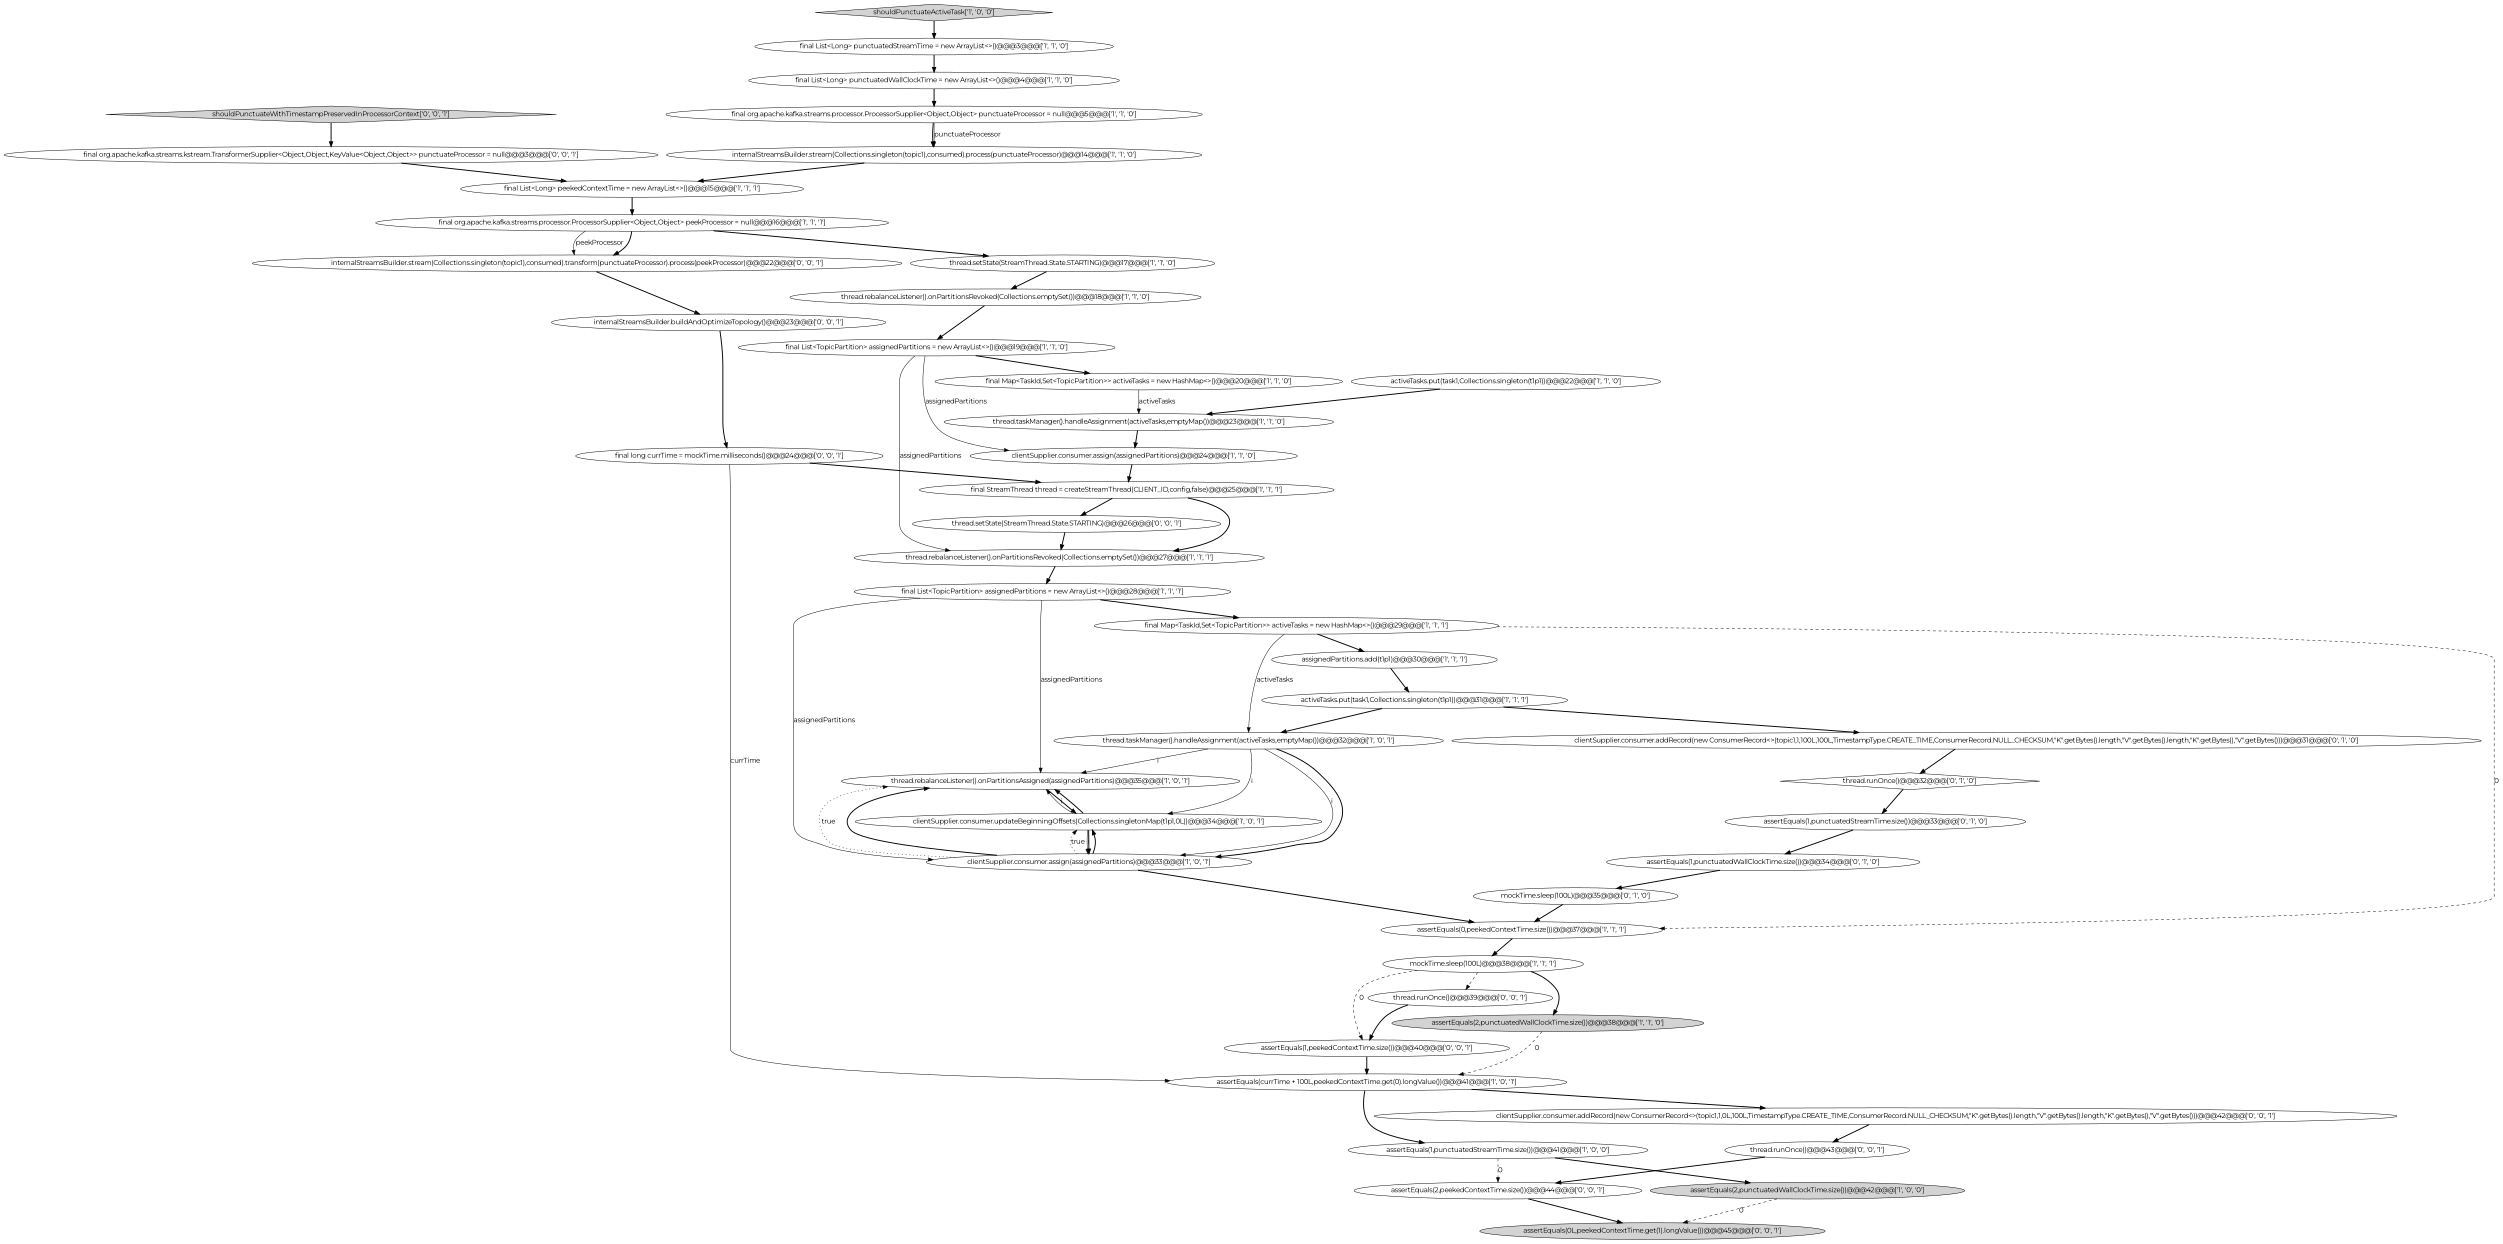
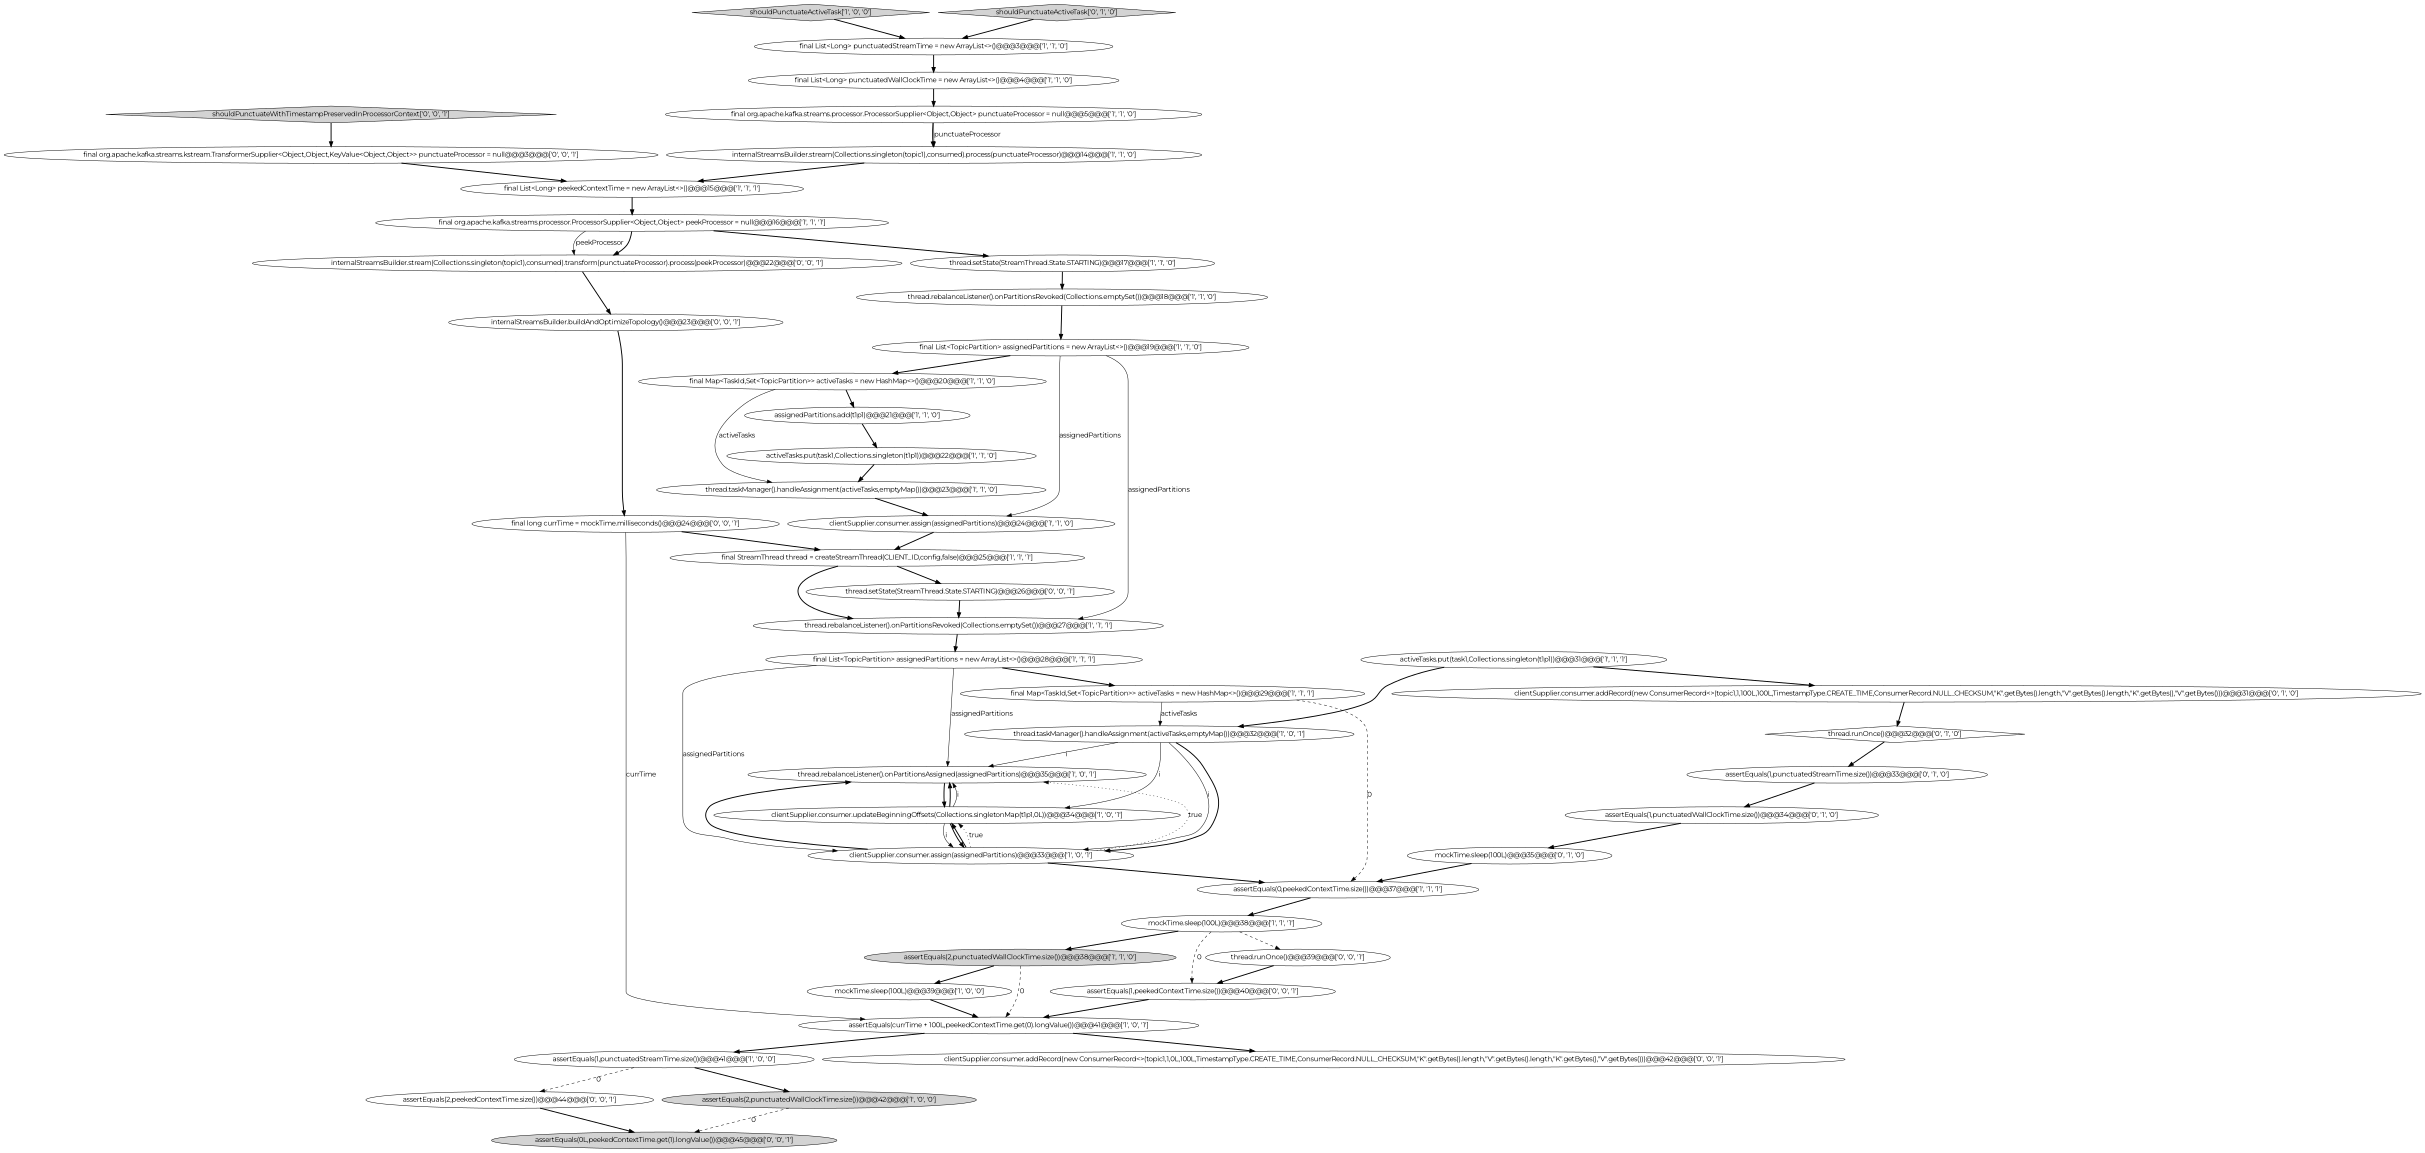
  digraph {
    fontname=Montserrat
    node [fillcolor=white fontname=Montserrat shape=ellipse style=filled]
    edge [fontname=Montserrat style=bold]
    n1 [label="assertEquals(2,peekedContextTime.size())@@@44@@@['0', '0', '1']"]
    n2 [fillcolor=lightgray label="assertEquals(0L,peekedContextTime.get(1).longValue())@@@45@@@['0', '0', '1']"]
    n3 [label="internalStreamsBuilder.stream(Collections.singleton(topic1),consumed).transform(punctuateProcessor).process(peekProcessor)@@@22@@@['0', '0', '1']"]
    n4 [label="internalStreamsBuilder.buildAndOptimizeTopology()@@@23@@@['0', '0', '1']"]
    n5 [label="final long currTime = mockTime.milliseconds()@@@24@@@['0', '0', '1']"]
    n6 [label="final StreamThread thread = createStreamThread(CLIENT_ID,config,false)@@@25@@@['1', '1', '1']"]
    n7 [label="thread.rebalanceListener().onPartitionsRevoked(Collections.emptySet())@@@27@@@['1', '1', '1']"]
    n8 [label="thread.setState(StreamThread.State.STARTING)@@@26@@@['0', '0', '1']"]
    n9 [label="final List<TopicPartition> assignedPartitions = new ArrayList<>()@@@28@@@['1', '1', '1']"]
    n10 [label="clientSupplier.consumer.assign(assignedPartitions)@@@24@@@['1', '1', '0']"]
    n11 [label="assertEquals(currTime + 100L,peekedContextTime.get(0).longValue())@@@41@@@['1', '0', '1']"]
    n12 [label="final Map<TaskId,Set<TopicPartition>> activeTasks = new HashMap<>()@@@20@@@['1', '1', '0']"]
+   n13 [label="assignedPartitions.add(t1p1)@@@21@@@['1', '1', '0']"]
    n14 [label="thread.taskManager().handleAssignment(activeTasks,emptyMap())@@@23@@@['1', '1', '0']"]
    n15 [label="activeTasks.put(task1,Collections.singleton(t1p1))@@@22@@@['1', '1', '0']"]
    n16 [label="final org.apache.kafka.streams.kstream.TransformerSupplier<Object,Object,KeyValue<Object,Object>> punctuateProcessor = null@@@3@@@['0', '0', '1']"]
    n17 [label="final List<Long> peekedContextTime = new ArrayList<>()@@@15@@@['1', '1', '1']"]
    n18 [label="final org.apache.kafka.streams.processor.ProcessorSupplier<Object,Object> peekProcessor = null@@@16@@@['1', '1', '1']"]
    n19 [label="final List<Long> punctuatedWallClockTime = new ArrayList<>()@@@4@@@['1', '1', '0']"]
    n20 [label="final org.apache.kafka.streams.processor.ProcessorSupplier<Object,Object> punctuateProcessor = null@@@5@@@['1', '1', '0']"]
    n21 [label="internalStreamsBuilder.stream(Collections.singleton(topic1),consumed).process(punctuateProcessor)@@@14@@@['1', '1', '0']"]
    n22 [fillcolor=lightgray label="assertEquals(2,punctuatedWallClockTime.size())@@@42@@@['1', '0', '0']"]
    n23 [label="mockTime.sleep(100L)@@@35@@@['0', '1', '0']"]
    n24 [label="assertEquals(0,peekedContextTime.size())@@@37@@@['1', '1', '1']"]
    n25 [label="mockTime.sleep(100L)@@@38@@@['1', '1', '1']"]
    n26 [label="activeTasks.put(task1,Collections.singleton(t1p1))@@@31@@@['1', '1', '1']"]
    n27 [label="clientSupplier.consumer.addRecord(new ConsumerRecord<>(topic1,1,100L,100L,TimestampType.CREATE_TIME,ConsumerRecord.NULL_CHECKSUM,\"K\".getBytes().length,\"V\".getBytes().length,\"K\".getBytes(),\"V\".getBytes()))@@@31@@@['0', '1', '0']"]
    n28 [label="thread.taskManager().handleAssignment(activeTasks,emptyMap())@@@32@@@['1', '0', '1']"]
    n29 [label="thread.runOnce()@@@32@@@['0', '1', '0']" shape=diamond]
    n30 [label="thread.rebalanceListener().onPartitionsAssigned(assignedPartitions)@@@35@@@['1', '0', '1']"]
    n31 [label="clientSupplier.consumer.updateBeginningOffsets(Collections.singletonMap(t1p1,0L))@@@34@@@['1', '0', '1']"]
    n32 [label="clientSupplier.consumer.assign(assignedPartitions)@@@33@@@['1', '0', '1']"]
    n33 [label="final List<TopicPartition> assignedPartitions = new ArrayList<>()@@@19@@@['1', '1', '0']"]
    n34 [label="final Map<TaskId,Set<TopicPartition>> activeTasks = new HashMap<>()@@@29@@@['1', '1', '1']"]
-   n35 [label="assignedPartitions.add(t1p1)@@@30@@@['1', '1', '1']"]
    n36 [label="assertEquals(1,punctuatedStreamTime.size())@@@33@@@['0', '1', '0']"]
    n37 [fillcolor=lightgray label="assertEquals(2,punctuatedWallClockTime.size())@@@38@@@['1', '1', '0']"]
    n38 [label="assertEquals(1,peekedContextTime.size())@@@40@@@['0', '0', '1']"]
    n39 [label="thread.runOnce()@@@39@@@['0', '0', '1']"]
+   n40 [label="mockTime.sleep(100L)@@@39@@@['1', '0', '0']"]
    n41 [label="assertEquals(1,punctuatedStreamTime.size())@@@41@@@['1', '0', '0']"]
    n42 [label="clientSupplier.consumer.addRecord(new ConsumerRecord<>(topic1,1,0L,100L,TimestampType.CREATE_TIME,ConsumerRecord.NULL_CHECKSUM,\"K\".getBytes().length,\"V\".getBytes().length,\"K\".getBytes(),\"V\".getBytes()))@@@42@@@['0', '0', '1']"]
    n43 [fillcolor=lightgray label="shouldPunctuateActiveTask['1', '0', '0']" shape=diamond]
    n44 [label="final List<Long> punctuatedStreamTime = new ArrayList<>()@@@3@@@['1', '1', '0']"]
    n45 [label="thread.rebalanceListener().onPartitionsRevoked(Collections.emptySet())@@@18@@@['1', '1', '0']"]
    n46 [label="thread.setState(StreamThread.State.STARTING)@@@17@@@['1', '1', '0']"]
+   n47 [fillcolor=lightgray label="shouldPunctuateActiveTask['0', '1', '0']" shape=diamond]
    n48 [label="assertEquals(1,punctuatedWallClockTime.size())@@@34@@@['0', '1', '0']"]
-   n49 [label="thread.runOnce()@@@43@@@['0', '0', '1']"]
    n50 [fillcolor=lightgray label="shouldPunctuateWithTimestampPreservedInProcessorContext['0', '0', '1']" shape=diamond]
    n1 -> n2
    n3 -> n4
    n4 -> n5
    n5 -> n6
    n5 -> n11 [label=currTime style=solid]
    n6 -> n7
    n6 -> n8
    n7 -> n9
    n8 -> n7
    n9 -> n30 [label=assignedPartitions style=solid]
    n9 -> n32 [label=assignedPartitions style=solid]
    n9 -> n34
    n10 -> n6
    n11 -> n41
    n11 -> n42
+   n12 -> n13
    n12 -> n14 [label=activeTasks style=solid]
+   n13 -> n15
    n14 -> n10
    n15 -> n14
    n16 -> n17
    n17 -> n18
    n18 -> n3
    n18 -> n3 [label=peekProcessor style=solid]
    n18 -> n46
    n19 -> n20
    n20 -> n21
    n20 -> n21 [label=punctuateProcessor style=solid]
    n21 -> n17
    n22 -> n2 [label=0 style=dashed]
    n23 -> n24
    n24 -> n25
    n25 -> n37
    n25 -> n38 [label=0 style=dashed]
    n25 -> n39 [style=dashed]
    n26 -> n27
    n26 -> n28
    n27 -> n29
    n28 -> n30 [label=i style=solid]
    n28 -> n31 [label=i style=solid]
    n28 -> n32 [label=i style=solid]
    n28 -> n32
    n29 -> n36
    n30 -> n31
    n31 -> n30
    n31 -> n30 [label=i style=solid]
    n31 -> n32 [label=i style=solid]
    n31 -> n32
    n32 -> n24
    n32 -> n30 [label=true style=dotted]
    n32 -> n30
    n32 -> n31
    n32 -> n31 [label=true style=dotted]
    n33 -> n7 [label=assignedPartitions style=solid]
    n33 -> n10 [label=assignedPartitions style=solid]
    n33 -> n12
    n34 -> n24 [label=0 style=dashed]
    n34 -> n28 [label=activeTasks style=solid]
-   n34 -> n35
-   n35 -> n26
    n36 -> n48
    n37 -> n11 [label=0 style=dashed]
+   n37 -> n40
    n38 -> n11
    n39 -> n38
+   n40 -> n11
    n41 -> n1 [label=0 style=dashed]
    n41 -> n22
-   n42 -> n49
    n43 -> n44
    n44 -> n19
    n45 -> n33
    n46 -> n45
+   n47 -> n44
    n48 -> n23
-   n49 -> n1
    n50 -> n16
  }
